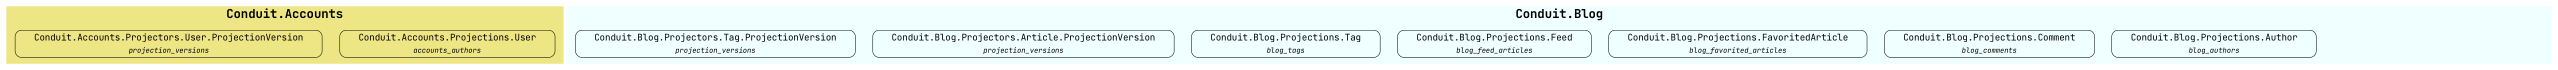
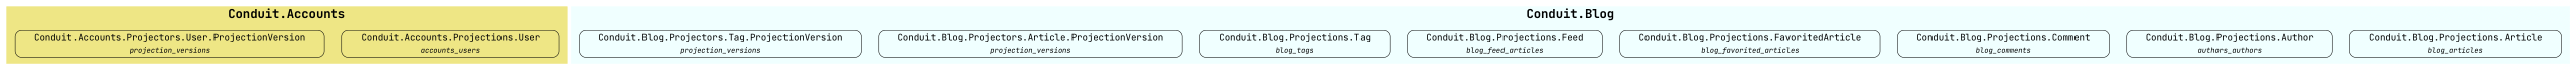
  strict digraph {
    rankdir=TB
    ranksep=1.0
    fontname="JetBrains Mono"
    node [fontname="JetBrains Mono" shape=none]
-   n1 [label=<<table align='left' border='1' style='rounded' cellspacing='0' cellpadding='4' cellborder='0'><tr><td port='header@schema_module'><font point-size='18'>   Conduit.Accounts.Projections.User   </font></td></tr><tr><td><font point-size='14'><i>accounts_authors</i></font></td></tr></table>>]
+   n1 [label=<<table align='left' border='1' style='rounded' cellspacing='0' cellpadding='4' cellborder='0'><tr><td port='header@schema_module'><font point-size='18'>   Conduit.Accounts.Projections.User   </font></td></tr><tr><td><font point-size='14'><i>accounts_users</i></font></td></tr></table>>]
    n2 [label=<<table align='left' border='1' style='rounded' cellspacing='0' cellpadding='4' cellborder='0'><tr><td port='header@schema_module'><font point-size='18'>   Conduit.Accounts.Projectors.User.ProjectionVersion   </font></td></tr><tr><td><font point-size='14'><i>projection_versions</i></font></td></tr></table>>]
-   n4 [label=<<table align='left' border='1' style='rounded' cellspacing='0' cellpadding='4' cellborder='0'><tr><td port='header@schema_module'><font point-size='18'>   Conduit.Blog.Projections.Author   </font></td></tr><tr><td><font point-size='14'><i>blog_authors</i></font></td></tr></table>>]
+   n3 [label=<<table align='left' border='1' style='rounded' cellspacing='0' cellpadding='4' cellborder='0'><tr><td port='header@schema_module'><font point-size='18'>   Conduit.Blog.Projections.Article   </font></td></tr><tr><td><font point-size='14'><i>blog_articles</i></font></td></tr></table>>]
+   n4 [label=<<table align='left' border='1' style='rounded' cellspacing='0' cellpadding='4' cellborder='0'><tr><td port='header@schema_module'><font point-size='18'>   Conduit.Blog.Projections.Author   </font></td></tr><tr><td><font point-size='14'><i>authors_authors</i></font></td></tr></table>>]
    n5 [label=<<table align='left' border='1' style='rounded' cellspacing='0' cellpadding='4' cellborder='0'><tr><td port='header@schema_module'><font point-size='18'>   Conduit.Blog.Projections.Comment   </font></td></tr><tr><td><font point-size='14'><i>blog_comments</i></font></td></tr></table>>]
    n6 [label=<<table align='left' border='1' style='rounded' cellspacing='0' cellpadding='4' cellborder='0'><tr><td port='header@schema_module'><font point-size='18'>   Conduit.Blog.Projections.FavoritedArticle   </font></td></tr><tr><td><font point-size='14'><i>blog_favorited_articles</i></font></td></tr></table>>]
    n7 [label=<<table align='left' border='1' style='rounded' cellspacing='0' cellpadding='4' cellborder='0'><tr><td port='header@schema_module'><font point-size='18'>   Conduit.Blog.Projections.Feed   </font></td></tr><tr><td><font point-size='14'><i>blog_feed_articles</i></font></td></tr></table>>]
    n8 [label=<<table align='left' border='1' style='rounded' cellspacing='0' cellpadding='4' cellborder='0'><tr><td port='header@schema_module'><font point-size='18'>   Conduit.Blog.Projections.Tag   </font></td></tr><tr><td><font point-size='14'><i>blog_tags</i></font></td></tr></table>>]
    n9 [label=<<table align='left' border='1' style='rounded' cellspacing='0' cellpadding='4' cellborder='0'><tr><td port='header@schema_module'><font point-size='18'>   Conduit.Blog.Projectors.Article.ProjectionVersion   </font></td></tr><tr><td><font point-size='14'><i>projection_versions</i></font></td></tr></table>>]
    n10 [label=<<table align='left' border='1' style='rounded' cellspacing='0' cellpadding='4' cellborder='0'><tr><td port='header@schema_module'><font point-size='18'>   Conduit.Blog.Projectors.Tag.ProjectionVersion   </font></td></tr><tr><td><font point-size='14'><i>projection_versions</i></font></td></tr></table>>]
    subgraph cluster_1 {
      color="#eee685"
      label=<<font point-size='24'><b>Conduit.Accounts</b></font>>
      style=filled
      n1
      n2
    }
    subgraph cluster_2 {
      color="#f0ffff"
      label=<<font point-size='24'><b>Conduit.Blog</b></font>>
      style=filled
+     n3
      n4
      n5
      n6
      n7
      n8
      n9
      n10
    }
  }
